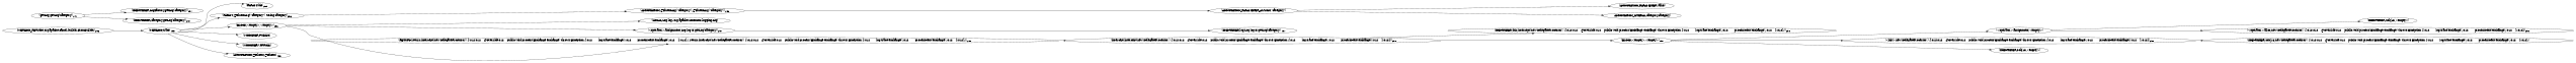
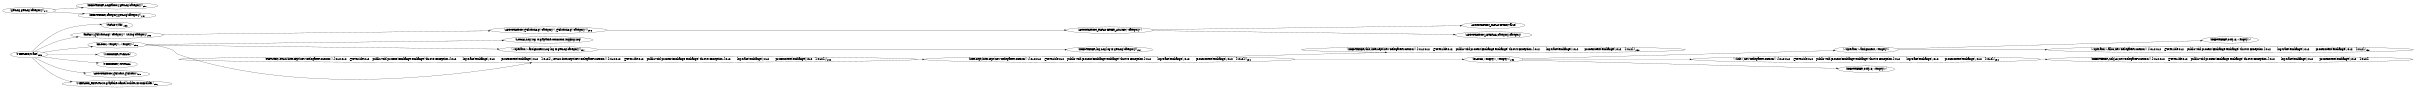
  digraph {
    rankdir=LR
    n1 [label=<(METHOD,trace)<SUB>295</SUB>>]
    n2 [label=<(PARAM,this)<SUB>295</SUB>>]
    n3 [label=<(PARAM,@FluentArg(&quot;category&quot;) String category)<SUB>296</SUB>>]
    n4 [label=<(BLOCK,&lt;empty&gt;,&lt;empty&gt;)<SUB>296</SUB>>]
    n5 [label=<(MODIFIER,PUBLIC)>]
    n6 [label=<(MODIFIER,VIRTUAL)>]
    n7 [label=<(ANNOTATION,@Fluent,@Fluent)<SUB>495</SUB>>]
    n8 [label=<(METHOD_RETURN,org.apache.camel.builder.FromBuilder)<SUB>296</SUB>>]
    n9 [label=<(ANNOTATION,@FluentArg(&quot;category&quot;),@FluentArg(&quot;category&quot;))<SUB>296</SUB>>]
    n10 [label=<(LOCAL,Log log: org.apache.commons.logging.Log)>]
    n11 [label=<(&lt;operator&gt;.assignment,Log log = getLog(category))<SUB>297</SUB>>]
    n12 [label=<(RETURN,return intercept(new DelegateProcessor() {\012\012    @Override\012    public void process(Exchange exchange) throws Exception {\012        log.trace(exchange);\012        processNext(exchange);\012    }\012});,return intercept(new DelegateProcessor() {\012\012    @Override\012    public void process(Exchange exchange) throws Exception {\012        log.trace(exchange);\012        processNext(exchange);\012    }\012});)<SUB>298</SUB>>]
    n13 [label=<(ANNOTATION_PARAMETER_ASSIGN,&quot;category&quot;)>]
    n14 [label=<(ANNOTATION_PARAMETER,value)>]
    n15 [label=<(ANNOTATION_LITERAL,category,category)>]
    n16 [label=<(IDENTIFIER,log,Log log = getLog(category))<SUB>297</SUB>>]
    n17 [label=<(intercept,intercept(new DelegateProcessor() {\012\012    @Override\012    public void process(Exchange exchange) throws Exception {\012        log.trace(exchange);\012        processNext(exchange);\012    }\012}))<SUB>298</SUB>>]
    n18 [label=<(getLog,getLog(category))<SUB>247</SUB>>]
    n19 [label=<(IDENTIFIER,LogFactory,getLog(category))<SUB>297</SUB>>]
    n20 [label=<(IDENTIFIER,category,getLog(category))<SUB>297</SUB>>]
    n21 [label=<(IDENTIFIER,this,intercept(new DelegateProcessor() {\012\012    @Override\012    public void process(Exchange exchange) throws Exception {\012        log.trace(exchange);\012        processNext(exchange);\012    }\012}))<SUB>298</SUB>>]
    n22 [label=<(BLOCK,&lt;empty&gt;,&lt;empty&gt;)<SUB>298</SUB>>]
    n23 [label=<(&lt;operator&gt;.assignment,&lt;empty&gt;)>]
    n24 [label=<(&lt;init&gt;,new DelegateProcessor() {\012\012    @Override\012    public void process(Exchange exchange) throws Exception {\012        log.trace(exchange);\012        processNext(exchange);\012    }\012})<SUB>298</SUB>>]
    n25 [label=<(IDENTIFIER,$obj13,&lt;empty&gt;)>]
    n26 [label=<(IDENTIFIER,$obj13,&lt;empty&gt;)>]
    n27 [label=<(&lt;operator&gt;.alloc,new DelegateProcessor() {\012\012    @Override\012    public void process(Exchange exchange) throws Exception {\012        log.trace(exchange);\012        processNext(exchange);\012    }\012})<SUB>298</SUB>>]
    n28 [label=<(IDENTIFIER,$obj13,new DelegateProcessor() {\012\012    @Override\012    public void process(Exchange exchange) throws Exception {\012        log.trace(exchange);\012        processNext(exchange);\012    }\012})>]
    n1 -> n2
    n1 -> n3
    n1 -> n4
    n1 -> n5
    n1 -> n6
    n1 -> n7
-   n8 -> n1
+   n1 -> n8
    n3 -> n9
    n4 -> n10
    n4 -> n11
    n4 -> n12
    n9 -> n13
    n11 -> n16
    n12 -> n17
    n13 -> n14
    n13 -> n15
    n17 -> n21
    n17 -> n22
    n18 -> n19
    n18 -> n20
    n22 -> n23
    n22 -> n24
    n22 -> n25
    n23 -> n26
    n23 -> n27
    n24 -> n28
  }
